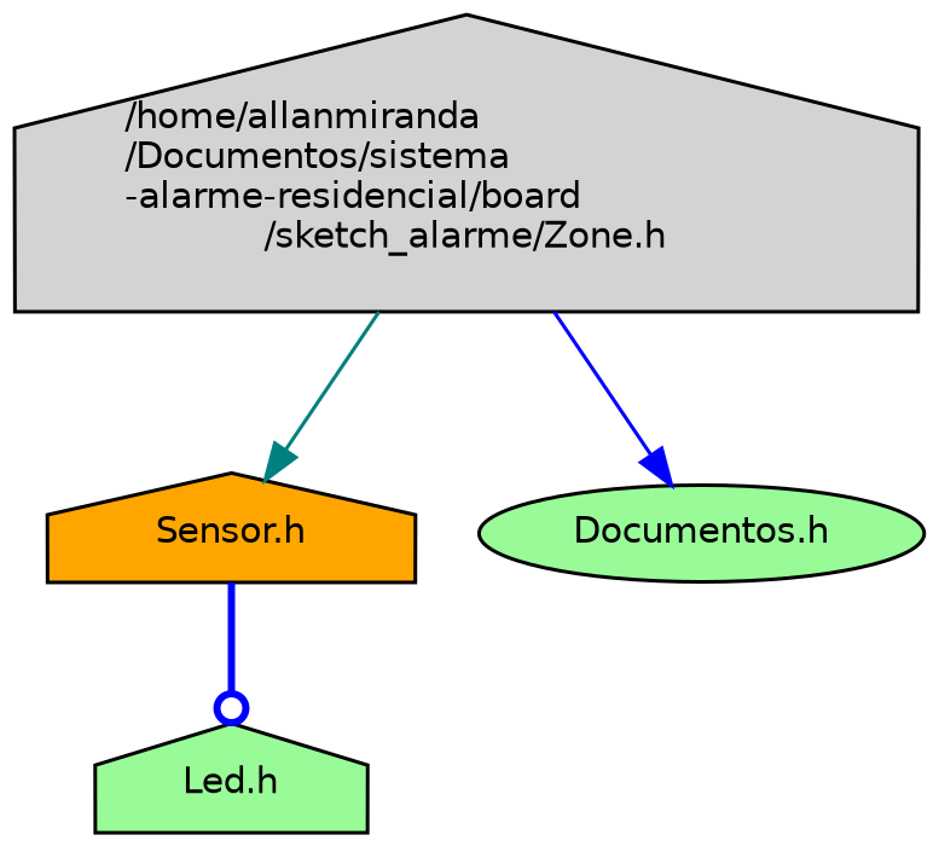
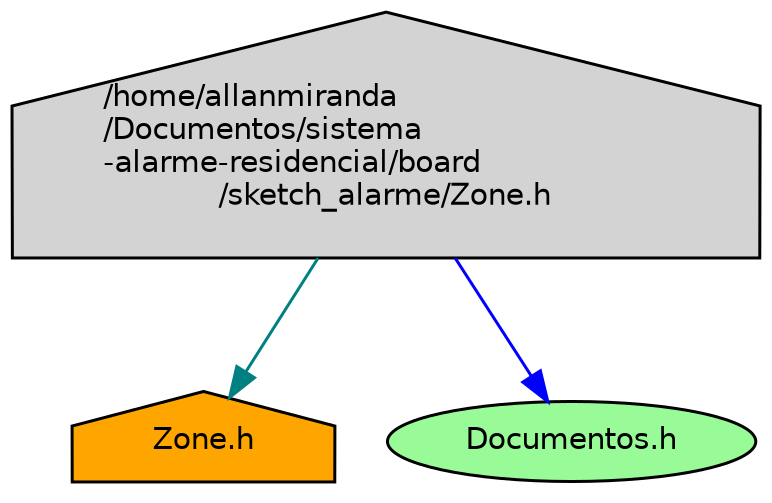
  digraph {
    node [color=black fillcolor=palegreen fontname=Helvetica fontsize=10 shape=house style=filled]
    edge [arrowhead=normal color=blue fontname=Helvetica fontsize=10 labelfontname=Helvetica labelfontsize=10 style=solid]
    n1 [fillcolor=lightgrey fontcolor=black height=0.2 label="/home/allanmiranda\l/Documentos/sistema\l-alarme-residencial/board\l/sketch_alarme/Zone.h" width=0.4]
-   n2 [fillcolor=orange height=0.2 label="Sensor.h" width=0.4]
+   n2 [fillcolor=orange height=0.2 label="Zone.h" width=0.4]
    n3 [height=0.2 label="Documentos.h" shape=ellipse width=0.4]
-   n4 [height=0.2 label="Led.h" width=0.4]
    n1 -> n2 [color=teal]
    n1 -> n3
-   n2 -> n4 [arrowhead=odot style=bold]
  }
